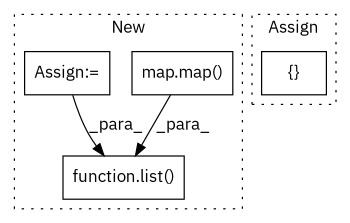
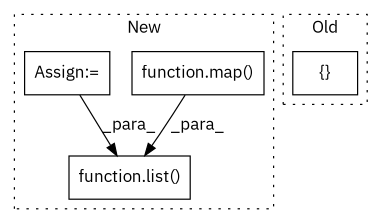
  digraph {
    fontname="IBM Plex Sans"
    node [a=75 fontname="IBM Plex Sans" shape=box]
    edge [fontname="IBM Plex Sans"]
-   n1 [l="4,1" label="map.map()" s="3023,3038"]
+   n1 [l="4,1" label="function.map()" s="3023,3038"]
    n2 [a=68 l=3 label="Assign:=" s=2970]
    n3 [l="5,1" label="function.list()" s="3018,3039"]
    n4 [a=59 l="1,0" label="{}" s="2032,2039"]
    subgraph cluster_1 {
      label=New
      style=dotted
      n1
      n2
      n3
    }
    subgraph cluster_2 {
-     label=Assign
+     label=Old
      style=dotted
      n4
    }
    n1 -> n3 [label=_para_]
    n2 -> n3 [label=_para_]
  }
